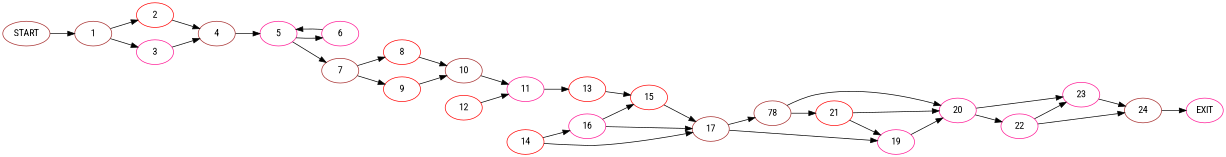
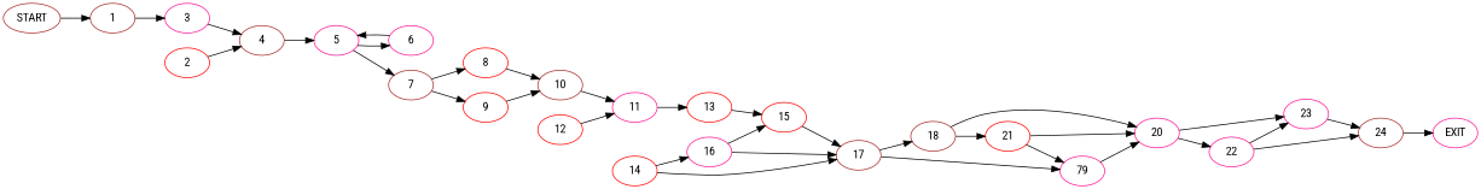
  digraph {
    fontname="Roboto Condensed"
    rankdir=LR
    node [color=deeppink fontname="Roboto Condensed"]
    edge [fontname="Roboto Condensed"]
    n1 [color=brown label=START]
    1 [color=brown]
    2 [color=red]
    3
    n5 [label=EXIT]
    4 [color=brown]
    5
    6
    7 [color=brown]
    8 [color=red]
    9 [color=red]
    10 [color=brown]
    11
    13 [color=red]
    12 [color=red]
    15 [color=red]
    14 [color=red]
    16
    17 [color=brown]
-   18 [color=brown label=78]
-   19
+   18 [color=brown]
+   19 [label=79]
    20
    21 [color=red]
    22
    23
    24 [color=brown]
    n1 -> 1
-   1 -> 2
    1 -> 3
    2 -> 4
    3 -> 4
    4 -> 5
    5 -> 6
    5 -> 7
    6 -> 5
    7 -> 8
    7 -> 9
    8 -> 10
    9 -> 10
    10 -> 11
    11 -> 13
    13 -> 15
    12 -> 11
    15 -> 17
    14 -> 16
    14 -> 17
    16 -> 15
    16 -> 17
    17 -> 18
    17 -> 19
    18 -> 20
    18 -> 21
    19 -> 20
    20 -> 22
    20 -> 23
    21 -> 19
    21 -> 20
    22 -> 23
    22 -> 24
    23 -> 24
    24 -> n5
  }
